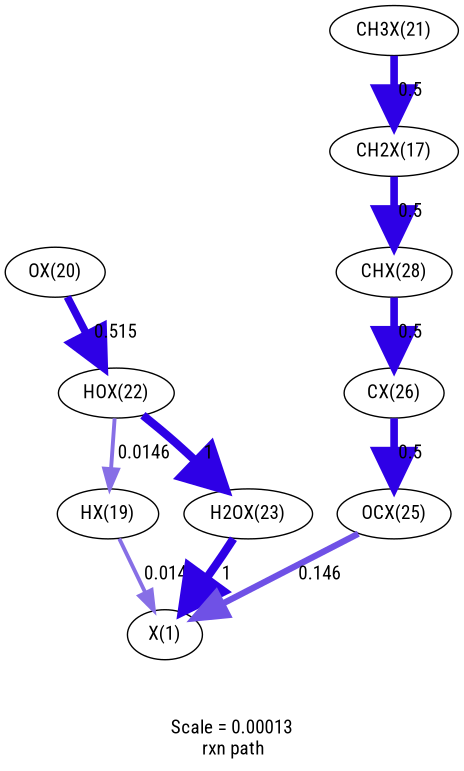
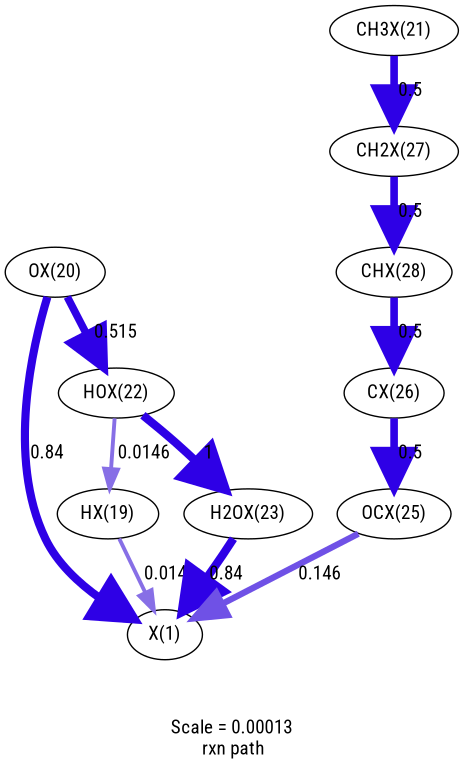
  digraph {
    fontname="Roboto Condensed"
    label="Scale = 0.00013\l rxn path"
    node [fontname="Roboto Condensed"]
    edge [arrowsize=2.74 color="0.7, 1, 0.9" fontname="Roboto Condensed" penwidth=5.48]
    n1 [label="HX(19)"]
    n2 [label="X(1)"]
    n3 [label="OX(20)"]
    n4 [label="HOX(22)"]
    n5 [label="H2OX(23)"]
    n6 [label="OCX(25)"]
    n7 [label="CH3X(21)"]
-   n8 [label="CH2X(17)"]
+   n8 [label="CH2X(27)"]
    n9 [label="CHX(28)"]
    n10 [label="CX(26)"]
    n1 -> n2 [arrowsize=1.4 color="0.7, 0.514, 0.9" label=" 0.0143" penwidth=2.8]
+   n3 -> n2 [arrowsize=2.93 color="0.7, 1.34, 0.9" label=" 0.84" penwidth=5.87]
    n3 -> n4 [arrowsize=2.75 color="0.7, 1.02, 0.9" label=" 0.515" penwidth=5.5]
    n4 -> n1 [arrowsize=1.41 color="0.7, 0.515, 0.9" label=" 0.0146" penwidth=2.81]
    n4 -> n5 [arrowsize=3 color="0.7, 1.5, 0.9" label=" 1" penwidth=6]
-   n5 -> n2 [arrowsize=3 color="0.7, 1.5, 0.9" label=" 1" penwidth=6]
+   n5 -> n2 [arrowsize=3 color="0.7, 1.5, 0.9" label=" 0.84" penwidth=6]
    n6 -> n2 [arrowsize=2.27 color="0.7, 0.646, 0.9" label=" 0.146" penwidth=4.55]
    n7 -> n8 [label=" 0.5"]
    n8 -> n9 [label=" 0.5"]
    n9 -> n10 [label=" 0.5"]
    n10 -> n6 [label=" 0.5"]
  }
